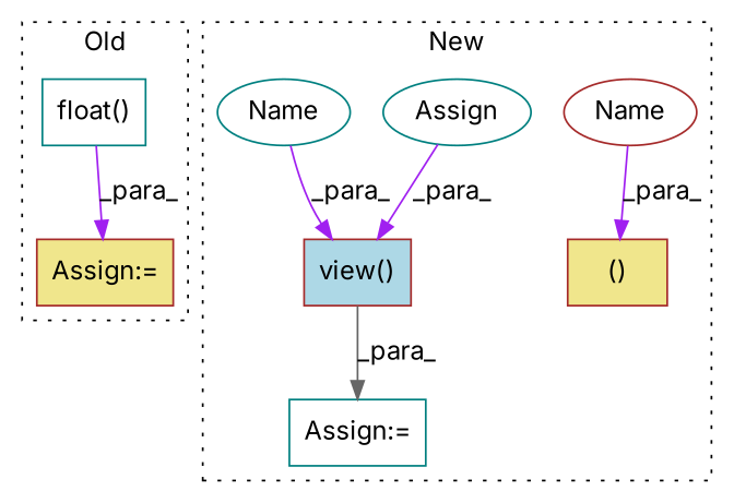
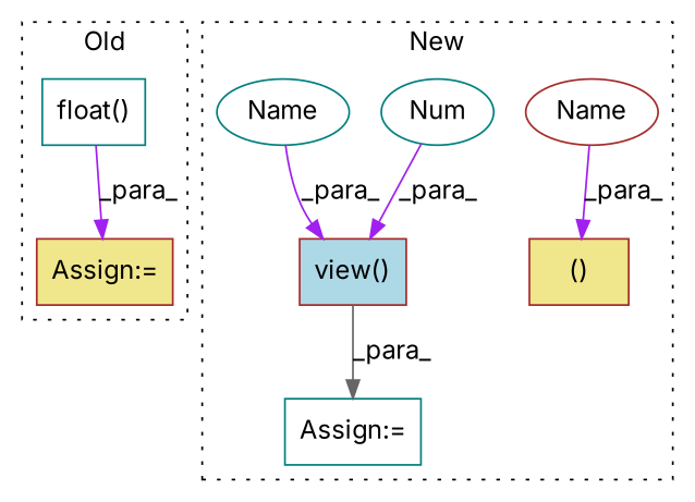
  digraph {
    fontname=Inter
    node [a=75 color=teal fillcolor=white fontname=Inter l=3 shape=box style=filled]
    edge [color=purple fontname=Inter]
    n1 [l=26 label="float()" s=1010]
    n2 [a=68 color=brown fillcolor=khaki label="Assign:=" s=1007]
    n3 [color=brown fillcolor=lightblue l="18,1" label="view()" s="2106,2151"]
    n4 [a=68 label="Assign:=" s=2103]
-   n5 [a=76 l=2 label=Assign s=2127 shape=ellipse]
+   n5 [a=76 l=2 label=Num s=2127 shape=ellipse]
    n6 [a=54 color=brown fillcolor=khaki l=9 label="()" s=1146]
    n7 [a=87 color=brown l=1 label=Name s=1145 shape=ellipse]
    n8 [a=87 l=1 label=Name s=2124 shape=ellipse]
    subgraph cluster_1 {
      label=Old
      style=dotted
      n1
      n2
    }
    subgraph cluster_2 {
      label=New
      style=dotted
      n3
      n4
      n5
      n6
      n7
      n8
    }
    n1 -> n2 [label=_para_]
    n3 -> n4 [color=gray40 label=_para_]
    n5 -> n3 [label=_para_]
    n7 -> n6 [label=_para_]
    n8 -> n3 [label=_para_]
  }
